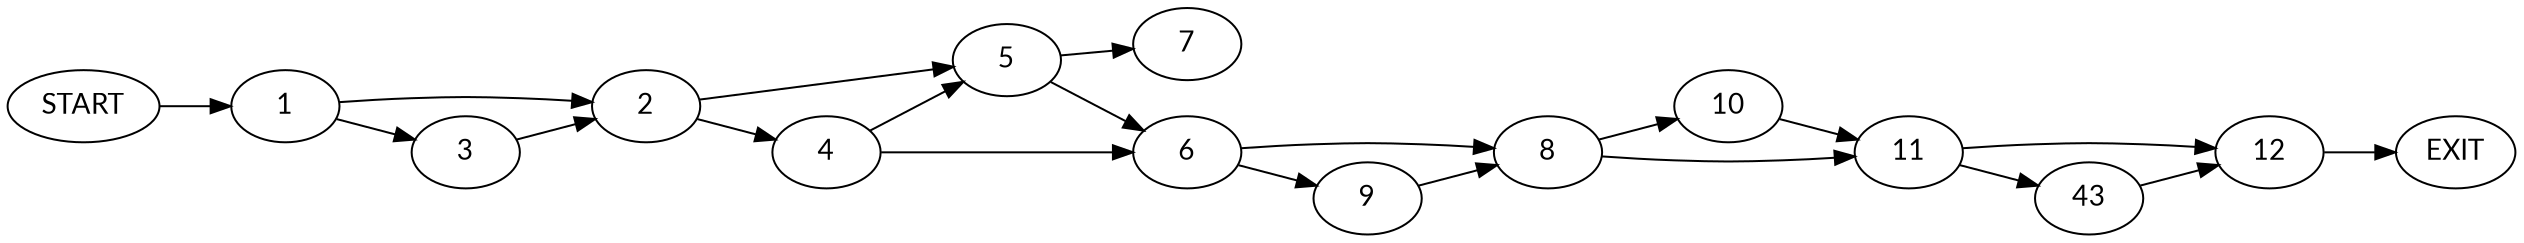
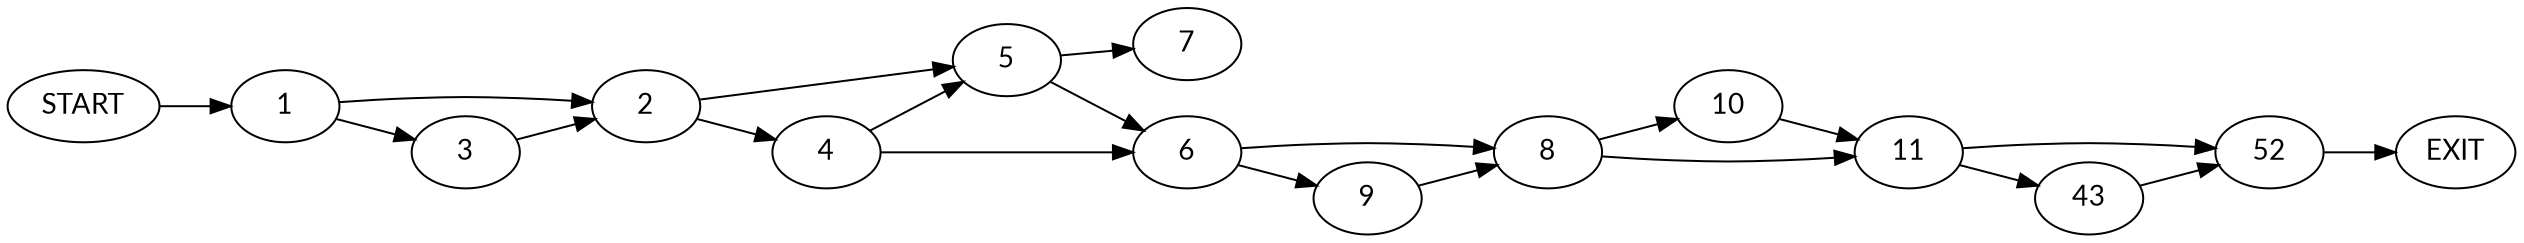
  digraph {
    fontname=Lato
    rankdir=LR
    node [fontname=Lato]
    edge [fontname=Lato]
    n1 [label=START]
    1
    2
    3
    n5 [label=EXIT]
    4
    5
    6
    7
    8
    9
    10
    11
-   12
+   12 [label=52]
    n15 [label=43]
    n1 -> 1
    1 -> 2
    1 -> 3
    2 -> 4
    2 -> 5
    3 -> 2
    4 -> 5
    4 -> 6
    5 -> 6
    5 -> 7
    6 -> 8
    6 -> 9
    8 -> 10
    8 -> 11
    9 -> 8
    10 -> 11
    11 -> 12
    11 -> n15
    12 -> n5
    n15 -> 12
  }
